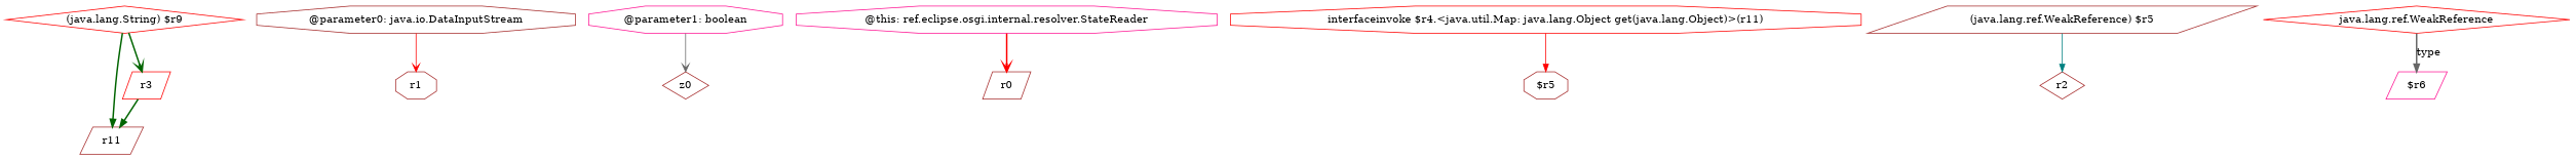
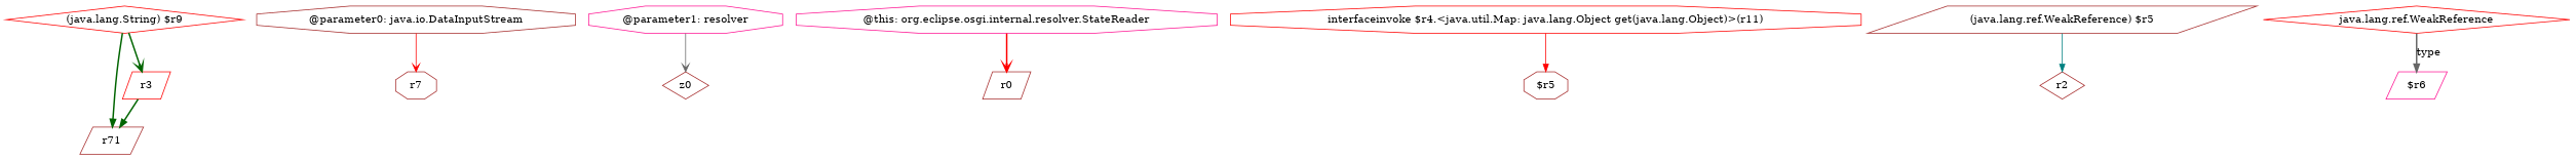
  digraph {
    node [color=brown shape=octagon]
    edge [arrowhead=normal color=darkgreen style=bold]
    n1 [color=red label="(java.lang.String) $r9" shape=diamond]
-   n2 [label=r11 shape=parallelogram]
+   n2 [label=r71 shape=parallelogram]
    n3 [color=red label=r3 shape=parallelogram]
    n4 [label="@parameter0: java.io.DataInputStream"]
-   n5 [label=r1]
-   n6 [color=deeppink label="@parameter1: boolean"]
+   n5 [label=r7]
+   n6 [color=deeppink label="@parameter1: resolver"]
    n7 [label=z0 shape=diamond]
-   n8 [color=deeppink label="@this: ref.eclipse.osgi.internal.resolver.StateReader"]
+   n8 [color=deeppink label="@this: org.eclipse.osgi.internal.resolver.StateReader"]
    n9 [label=r0 shape=parallelogram]
    n10 [color=red label="interfaceinvoke $r4.<java.util.Map: java.lang.Object get(java.lang.Object)>(r11)"]
    n11 [label="$r5"]
    n12 [label="(java.lang.ref.WeakReference) $r5" shape=parallelogram]
    n13 [label=r2 shape=diamond]
    n14 [color=red label="java.lang.ref.WeakReference" shape=diamond]
    n15 [color=deeppink label="$r6" shape=parallelogram]
    n1 -> n2
    n1 -> n3 [arrowhead=vee]
    n3 -> n2
    n4 -> n5 [arrowhead=vee color=red style=solid]
    n6 -> n7 [arrowhead=vee color=gray40 style=solid]
    n8 -> n9 [arrowhead=vee color=red]
    n10 -> n11 [color=red style=solid]
    n12 -> n13 [color=teal style=solid]
    n14 -> n15 [color=gray40 label=type]
  }
